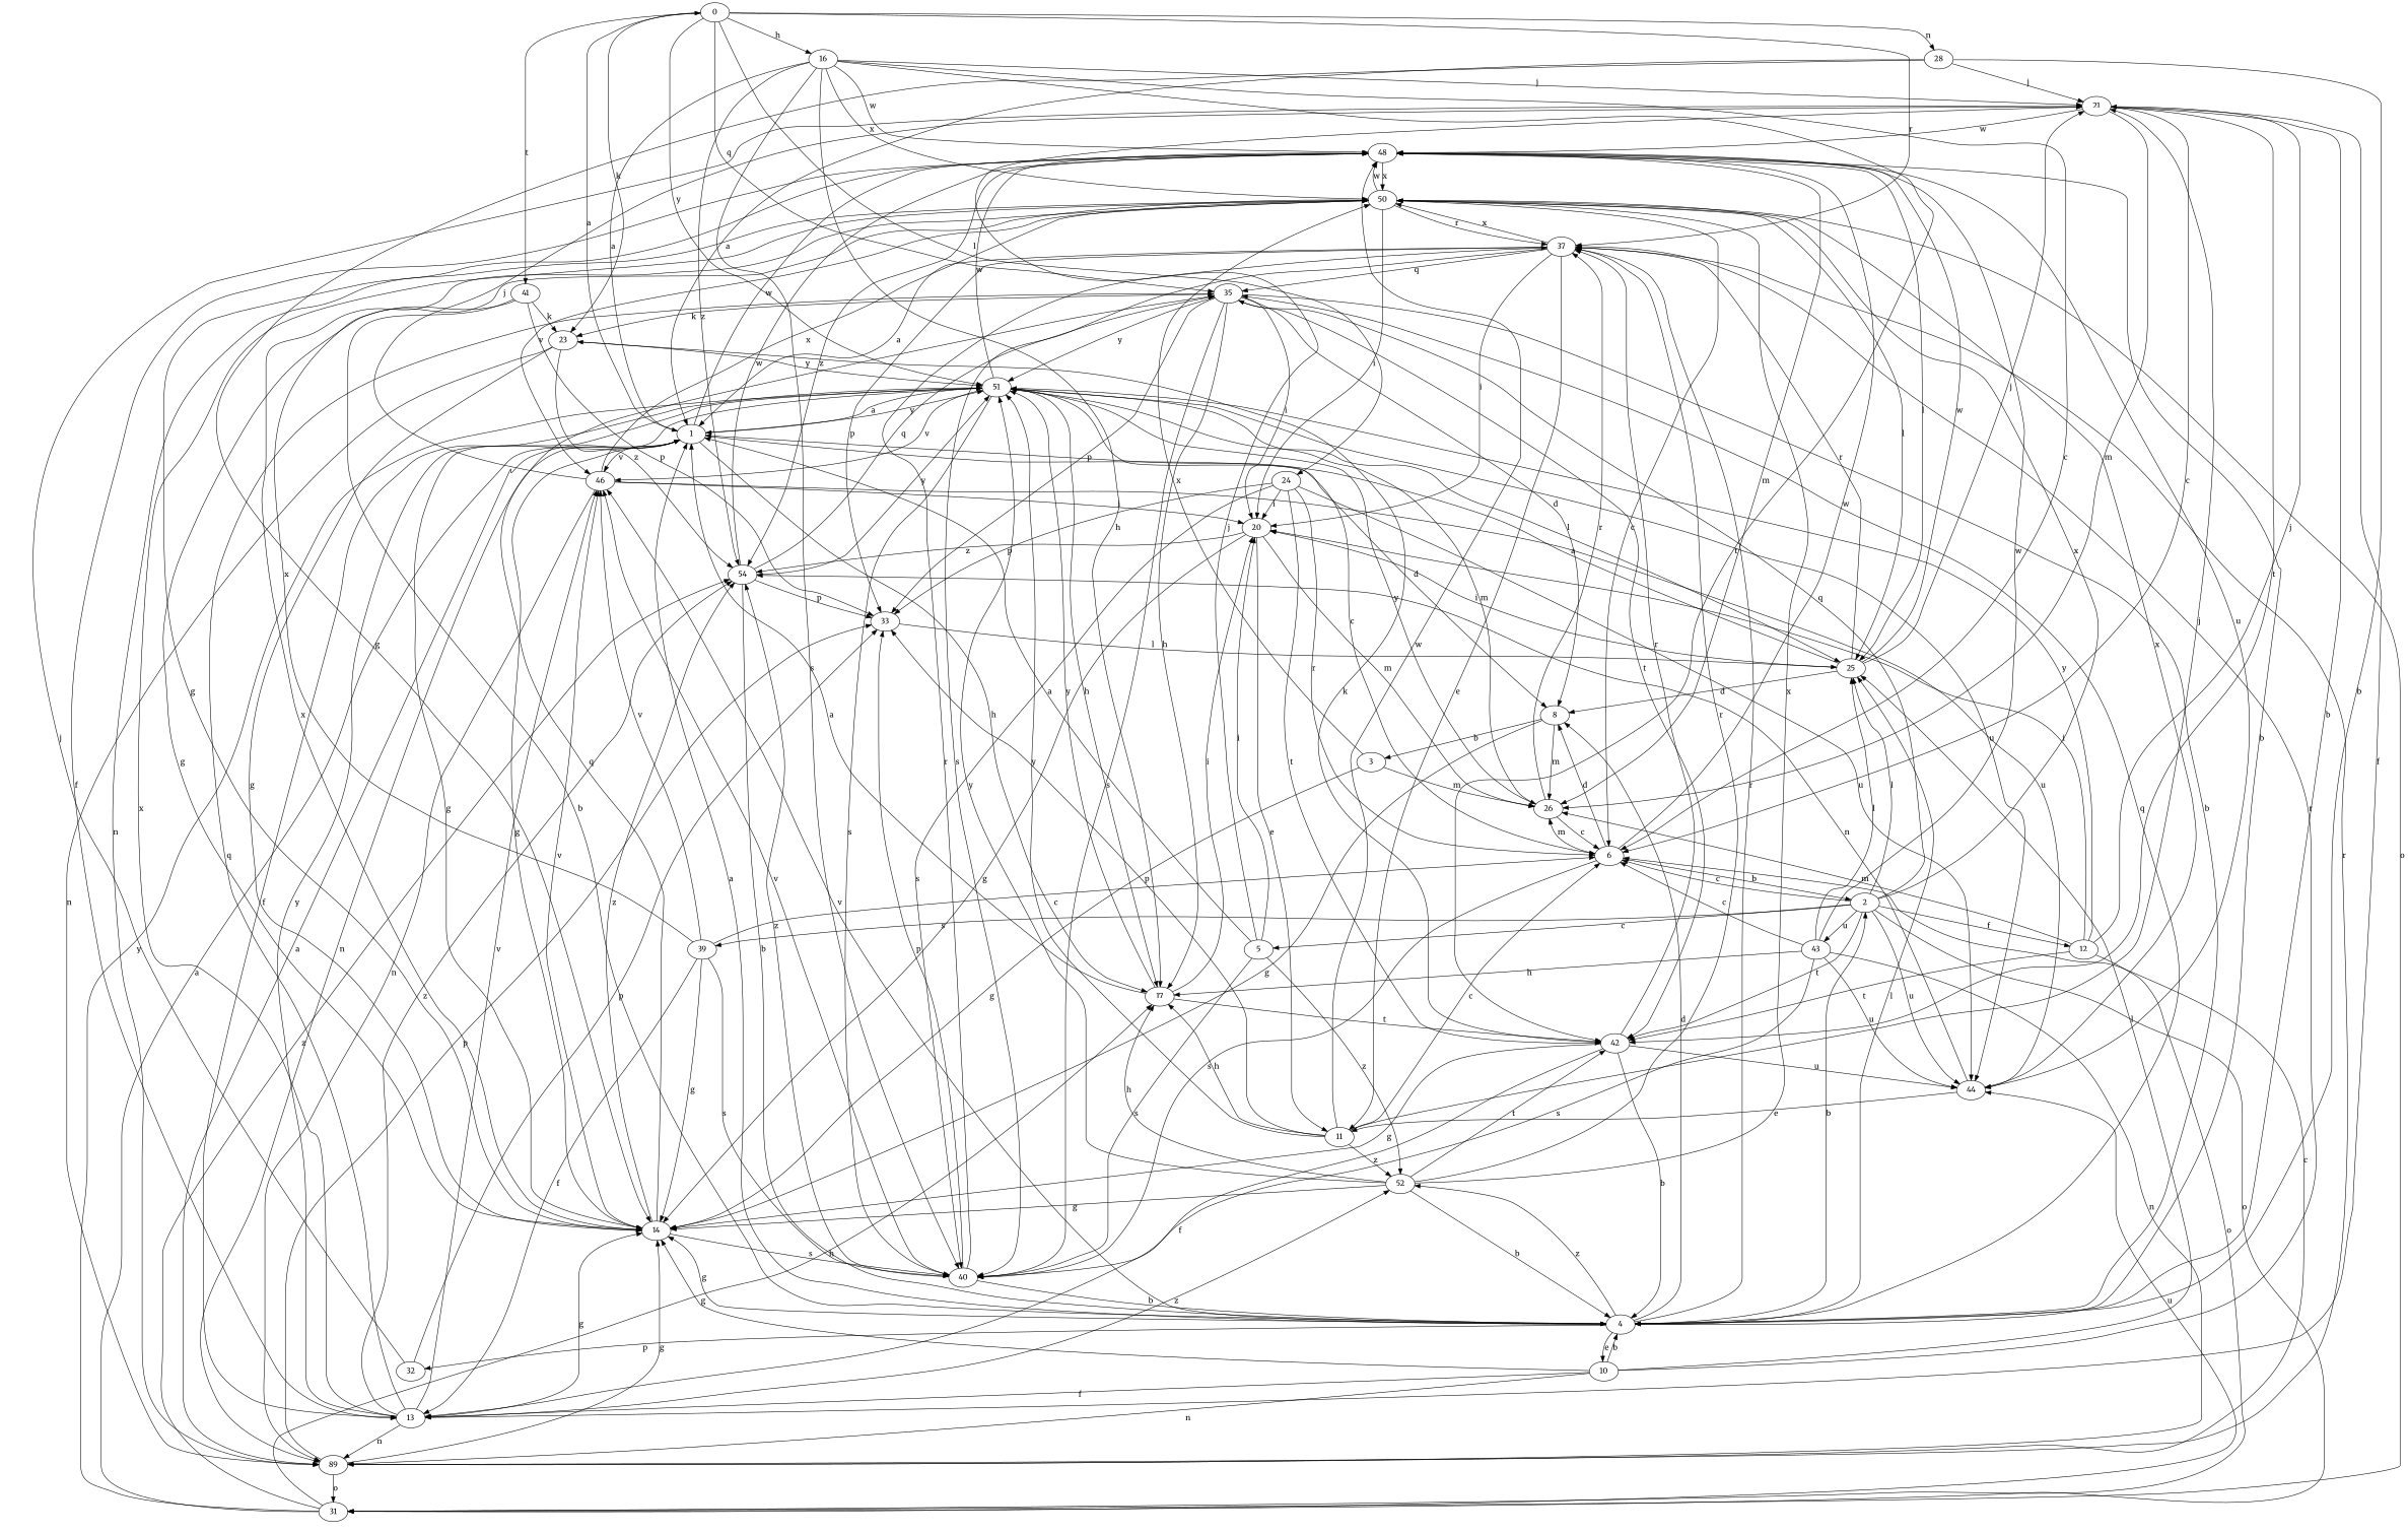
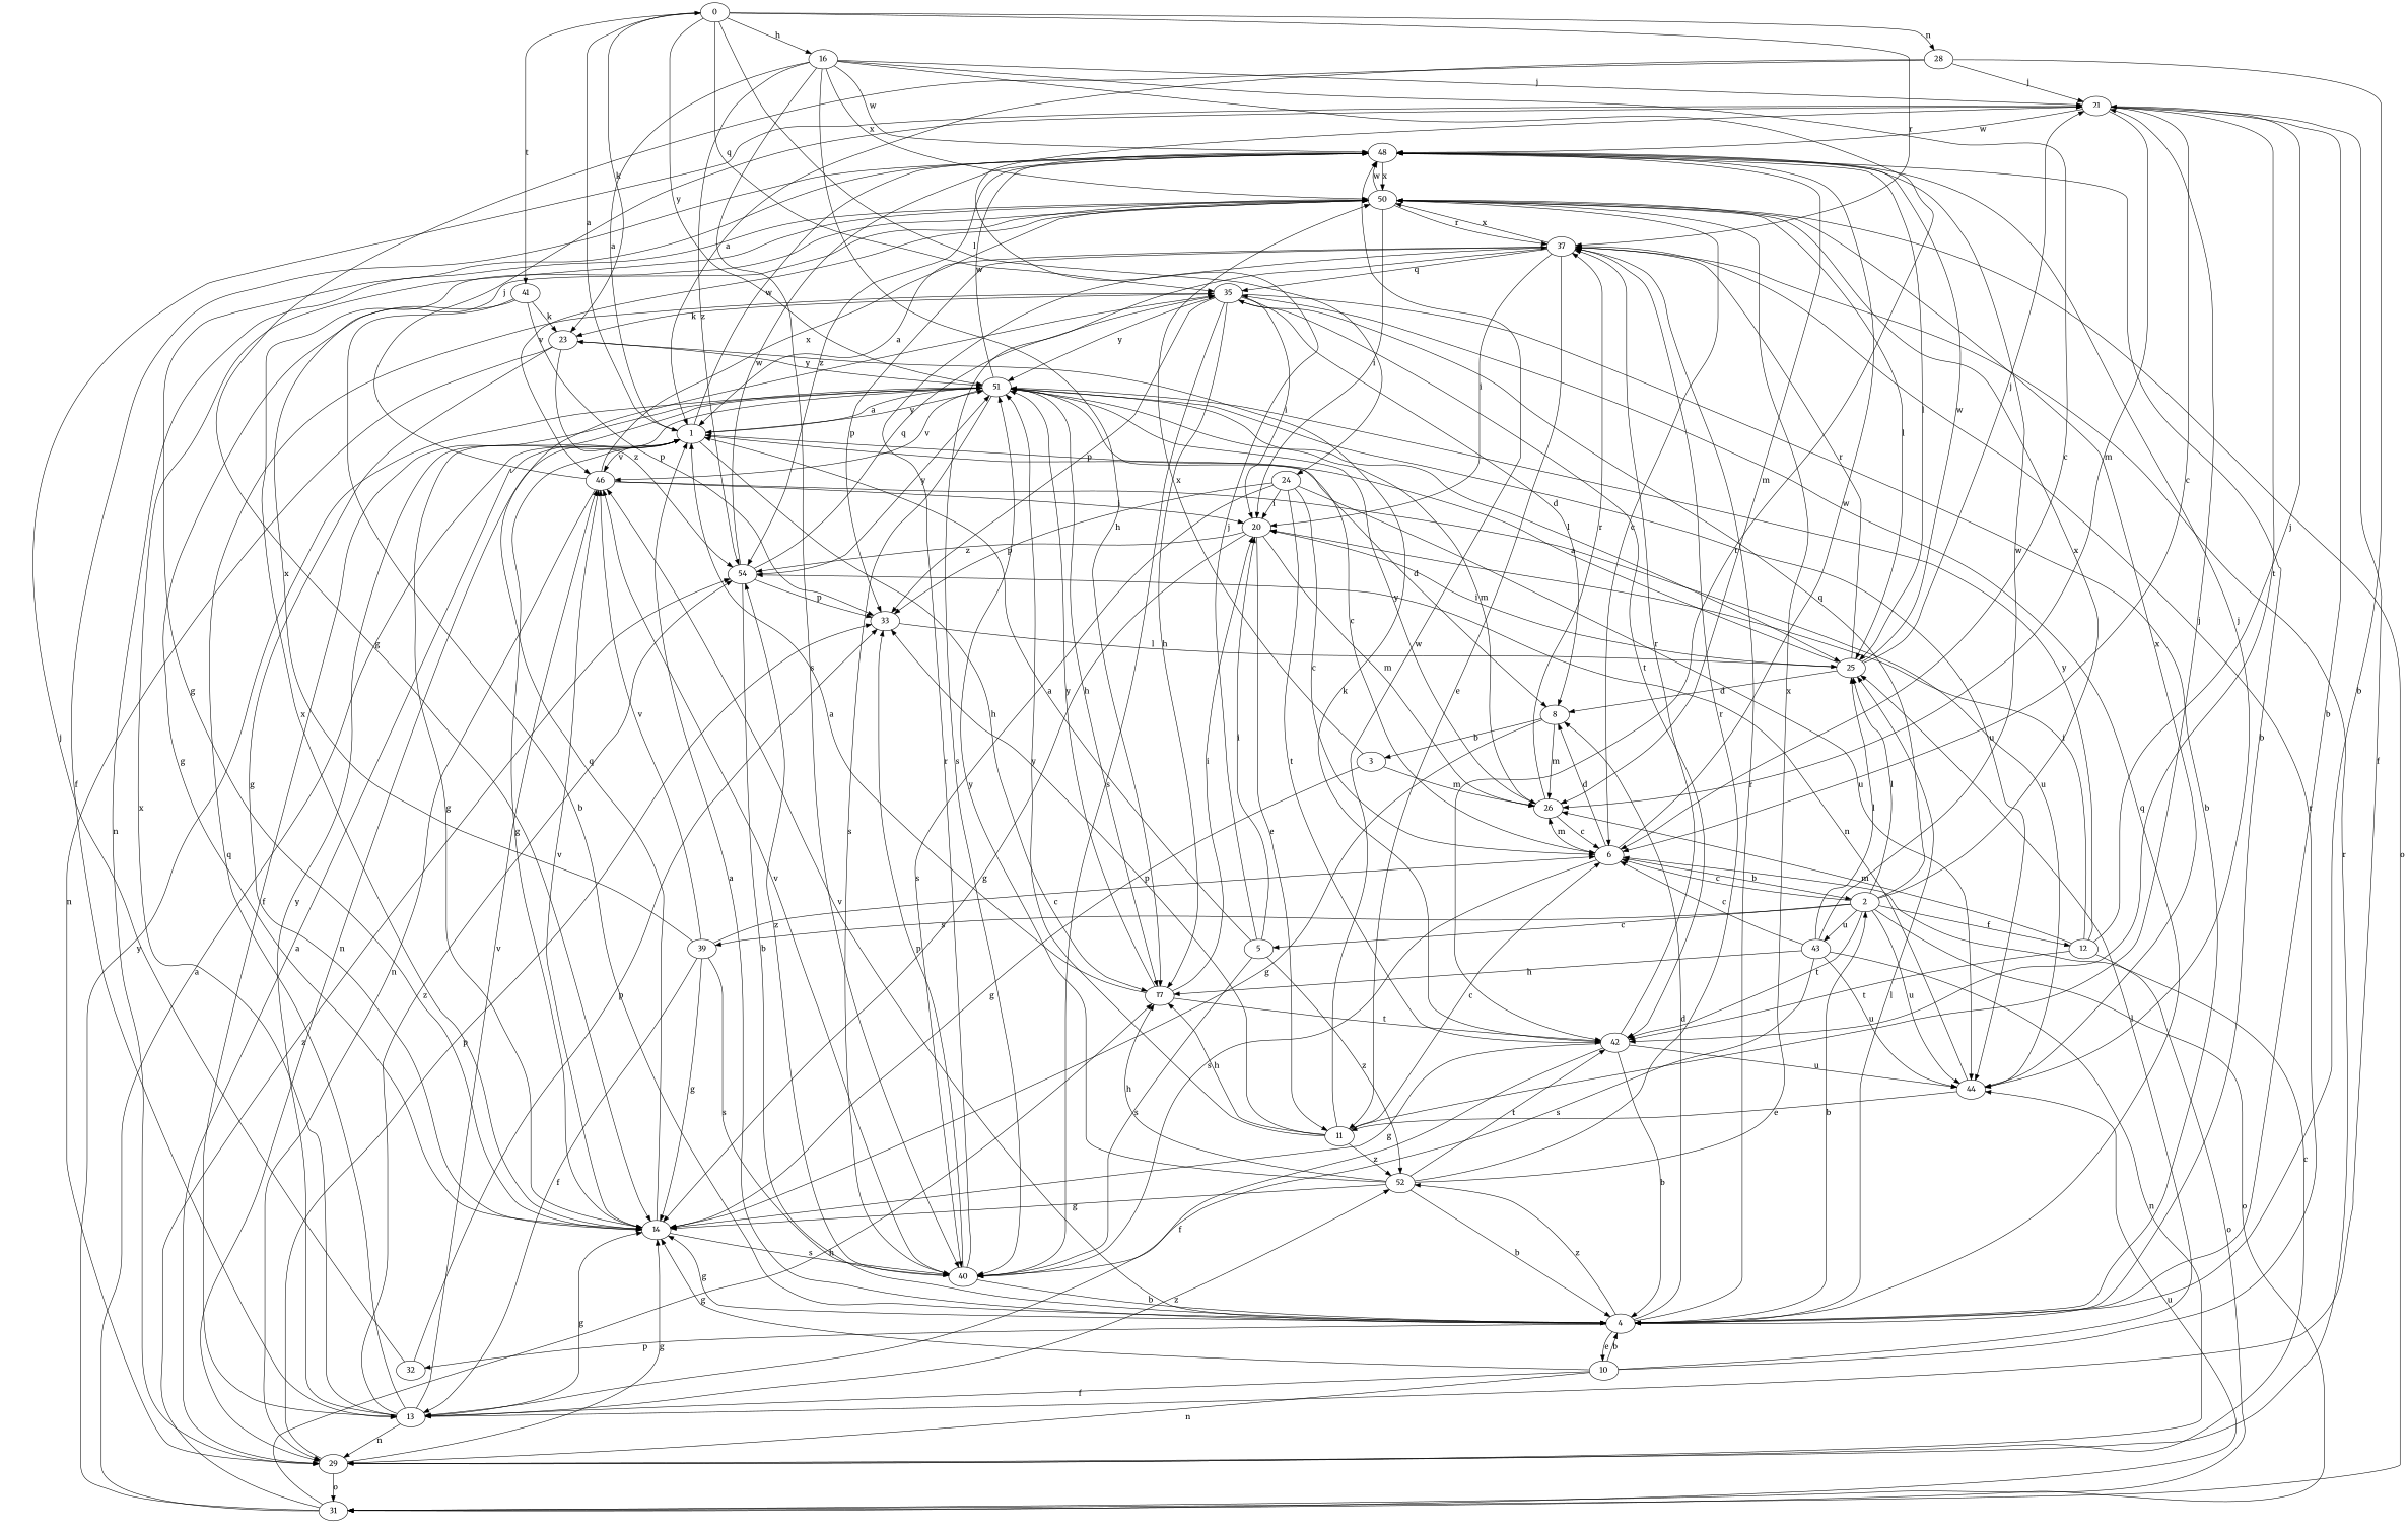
  strict digraph {
    fontname=Merriweather
    node [fontname=Merriweather]
    edge [fontname=Merriweather]
    0
    16
    23
    24
    28
    35
    37
    41
    51
    21
    1
    17
    48
    6
    42
    50
    40
    54
    26
    4
    13
    14
-   29 [label=89]
+   29
    44
    20
    33
    8
    11
    46
    25
    3
    31
    2
    5
    12
    39
    43
    52
    10
    32
    0 -> 16 [label=h]
    0 -> 23 [label=k]
    0 -> 24 [label=l]
    0 -> 28 [label=n]
    0 -> 35 [label=q]
    0 -> 37 [label=r]
    0 -> 41 [label=t]
    0 -> 51 [label=y]
    16 -> 21 [label=j]
    16 -> 1 [label=a]
    16 -> 17 [label=h]
    16 -> 48 [label=w]
    16 -> 6 [label=c]
    16 -> 42 [label=t]
    16 -> 50 [label=x]
    16 -> 40 [label=s]
    16 -> 54 [label=z]
    23 -> 51 [label=y]
    23 -> 54 [label=z]
    23 -> 14 [label=g]
    23 -> 29 [label=n]
-   24 -> 6 [label=r]
+   24 -> 6 [label=c]
    24 -> 42 [label=t]
    24 -> 40 [label=s]
    24 -> 44 [label=u]
    24 -> 20 [label=i]
    24 -> 33 [label=p]
    28 -> 21 [label=j]
    28 -> 1 [label=a]
    28 -> 4 [label=b]
    28 -> 14 [label=g]
    35 -> 23 [label=k]
    35 -> 51 [label=y]
    35 -> 17 [label=h]
    35 -> 42 [label=t]
    35 -> 40 [label=s]
    35 -> 4 [label=b]
    35 -> 20 [label=i]
    35 -> 33 [label=p]
    35 -> 8 [label=d]
    37 -> 35 [label=q]
    37 -> 1 [label=a]
    37 -> 50 [label=x]
    37 -> 40 [label=s]
    37 -> 20 [label=i]
    37 -> 33 [label=p]
    37 -> 11 [label=e]
    41 -> 23 [label=k]
    41 -> 4 [label=b]
    41 -> 14 [label=g]
    41 -> 33 [label=p]
    51 -> 1 [label=a]
    51 -> 17 [label=h]
    51 -> 48 [label=w]
    51 -> 6 [label=c]
    51 -> 40 [label=s]
    51 -> 26 [label=m]
    51 -> 13 [label=f]
    51 -> 14 [label=g]
    51 -> 44 [label=u]
    51 -> 46 [label=v]
    51 -> 25 [label=l]
    21 -> 48 [label=w]
    21 -> 6 [label=c]
    21 -> 42 [label=t]
    21 -> 26 [label=m]
    21 -> 4 [label=b]
    21 -> 13 [label=f]
    1 -> 0 [label=a]
    1 -> 51 [label=y]
    1 -> 17 [label=h]
    1 -> 48 [label=w]
    1 -> 14 [label=g]
    1 -> 29 [label=n]
    1 -> 8 [label=d]
    1 -> 46 [label=v]
    17 -> 51 [label=y]
    17 -> 1 [label=a]
    17 -> 42 [label=t]
    17 -> 20 [label=i]
    48 -> 50 [label=x]
    48 -> 54 [label=z]
    48 -> 26 [label=m]
    48 -> 4 [label=b]
    48 -> 13 [label=f]
    48 -> 14 [label=g]
-   48 -> 44 [label=u]
+   48 -> 44 [label=j]
    48 -> 25 [label=l]
    6 -> 48 [label=w]
    6 -> 40 [label=s]
    6 -> 26 [label=m]
    6 -> 8 [label=d]
    6 -> 2 [label=b]
    42 -> 23 [label=k]
    42 -> 37 [label=r]
    42 -> 4 [label=b]
    42 -> 13 [label=f]
    42 -> 14 [label=g]
    42 -> 44 [label=u]
    50 -> 37 [label=r]
    50 -> 48 [label=w]
    50 -> 6 [label=c]
    50 -> 29 [label=n]
    50 -> 20 [label=i]
    50 -> 46 [label=v]
    50 -> 25 [label=l]
    50 -> 31 [label=o]
    40 -> 37 [label=r]
    40 -> 54 [label=z]
    40 -> 4 [label=b]
    40 -> 33 [label=p]
    40 -> 46 [label=v]
    54 -> 35 [label=q]
    54 -> 51 [label=y]
    54 -> 48 [label=w]
    54 -> 4 [label=b]
    54 -> 33 [label=p]
    26 -> 37 [label=r]
    26 -> 51 [label=y]
    26 -> 6 [label=c]
    4 -> 35 [label=q]
    4 -> 37 [label=r]
    4 -> 1 [label=a]
    4 -> 14 [label=g]
    4 -> 8 [label=d]
    4 -> 46 [label=v]
    4 -> 25 [label=l]
    4 -> 2 [label=b]
    4 -> 52 [label=z]
    4 -> 10 [label=e]
    4 -> 32 [label=p]
    13 -> 35 [label=q]
    13 -> 51 [label=y]
    13 -> 50 [label=x]
    13 -> 54 [label=z]
    13 -> 14 [label=g]
    13 -> 29 [label=n]
    13 -> 46 [label=v]
    13 -> 52 [label=z]
    14 -> 35 [label=q]
    14 -> 50 [label=x]
    14 -> 40 [label=s]
-   14 -> 54 [label=z]
    14 -> 46 [label=v]
    29 -> 37 [label=r]
    29 -> 1 [label=a]
    29 -> 6 [label=c]
    29 -> 14 [label=g]
    29 -> 33 [label=p]
    29 -> 31 [label=o]
    44 -> 50 [label=x]
    44 -> 54 [label=n]
    44 -> 11 [label=e]
    20 -> 54 [label=z]
    20 -> 26 [label=m]
    20 -> 14 [label=g]
    20 -> 11 [label=e]
    33 -> 25 [label=l]
    8 -> 26 [label=m]
    8 -> 14 [label=g]
    8 -> 3 [label=b]
    11 -> 51 [label=y]
    11 -> 21 [label=j]
    11 -> 17 [label=h]
    11 -> 48 [label=w]
    11 -> 6 [label=c]
    11 -> 33 [label=p]
    11 -> 52 [label=z]
    46 -> 21 [label=j]
    46 -> 50 [label=x]
    46 -> 29 [label=n]
    46 -> 44 [label=u]
    46 -> 20 [label=i]
    25 -> 37 [label=r]
    25 -> 21 [label=j]
    25 -> 1 [label=a]
    25 -> 48 [label=w]
    25 -> 20 [label=i]
    25 -> 8 [label=d]
    3 -> 50 [label=x]
    3 -> 26 [label=m]
    3 -> 14 [label=g]
    31 -> 51 [label=y]
    31 -> 1 [label=a]
    31 -> 17 [label=h]
    31 -> 54 [label=z]
    31 -> 44 [label=u]
    2 -> 35 [label=q]
    2 -> 6 [label=c]
    2 -> 42 [label=t]
    2 -> 50 [label=x]
    2 -> 44 [label=u]
    2 -> 25 [label=l]
    2 -> 31 [label=o]
    2 -> 5 [label=c]
    2 -> 12 [label=f]
    2 -> 39 [label=s]
    2 -> 43 [label=u]
    5 -> 21 [label=j]
    5 -> 1 [label=a]
    5 -> 40 [label=s]
    5 -> 20 [label=i]
    5 -> 52 [label=z]
    12 -> 51 [label=y]
    12 -> 21 [label=j]
    12 -> 42 [label=t]
    12 -> 26 [label=m]
    12 -> 20 [label=i]
    12 -> 31 [label=o]
    39 -> 6 [label=c]
    39 -> 50 [label=x]
    39 -> 40 [label=s]
    39 -> 13 [label=f]
    39 -> 14 [label=g]
    39 -> 46 [label=v]
    43 -> 17 [label=h]
    43 -> 48 [label=w]
    43 -> 6 [label=c]
    43 -> 40 [label=s]
    43 -> 29 [label=n]
    43 -> 44 [label=u]
    43 -> 25 [label=l]
    52 -> 37 [label=r]
    52 -> 51 [label=y]
    52 -> 17 [label=h]
    52 -> 42 [label=t]
    52 -> 50 [label=x]
    52 -> 4 [label=b]
    52 -> 14 [label=g]
    10 -> 37 [label=r]
    10 -> 4 [label=b]
    10 -> 13 [label=f]
    10 -> 14 [label=g]
    10 -> 29 [label=n]
    10 -> 25 [label=l]
    32 -> 21 [label=j]
    32 -> 33 [label=p]
  }
